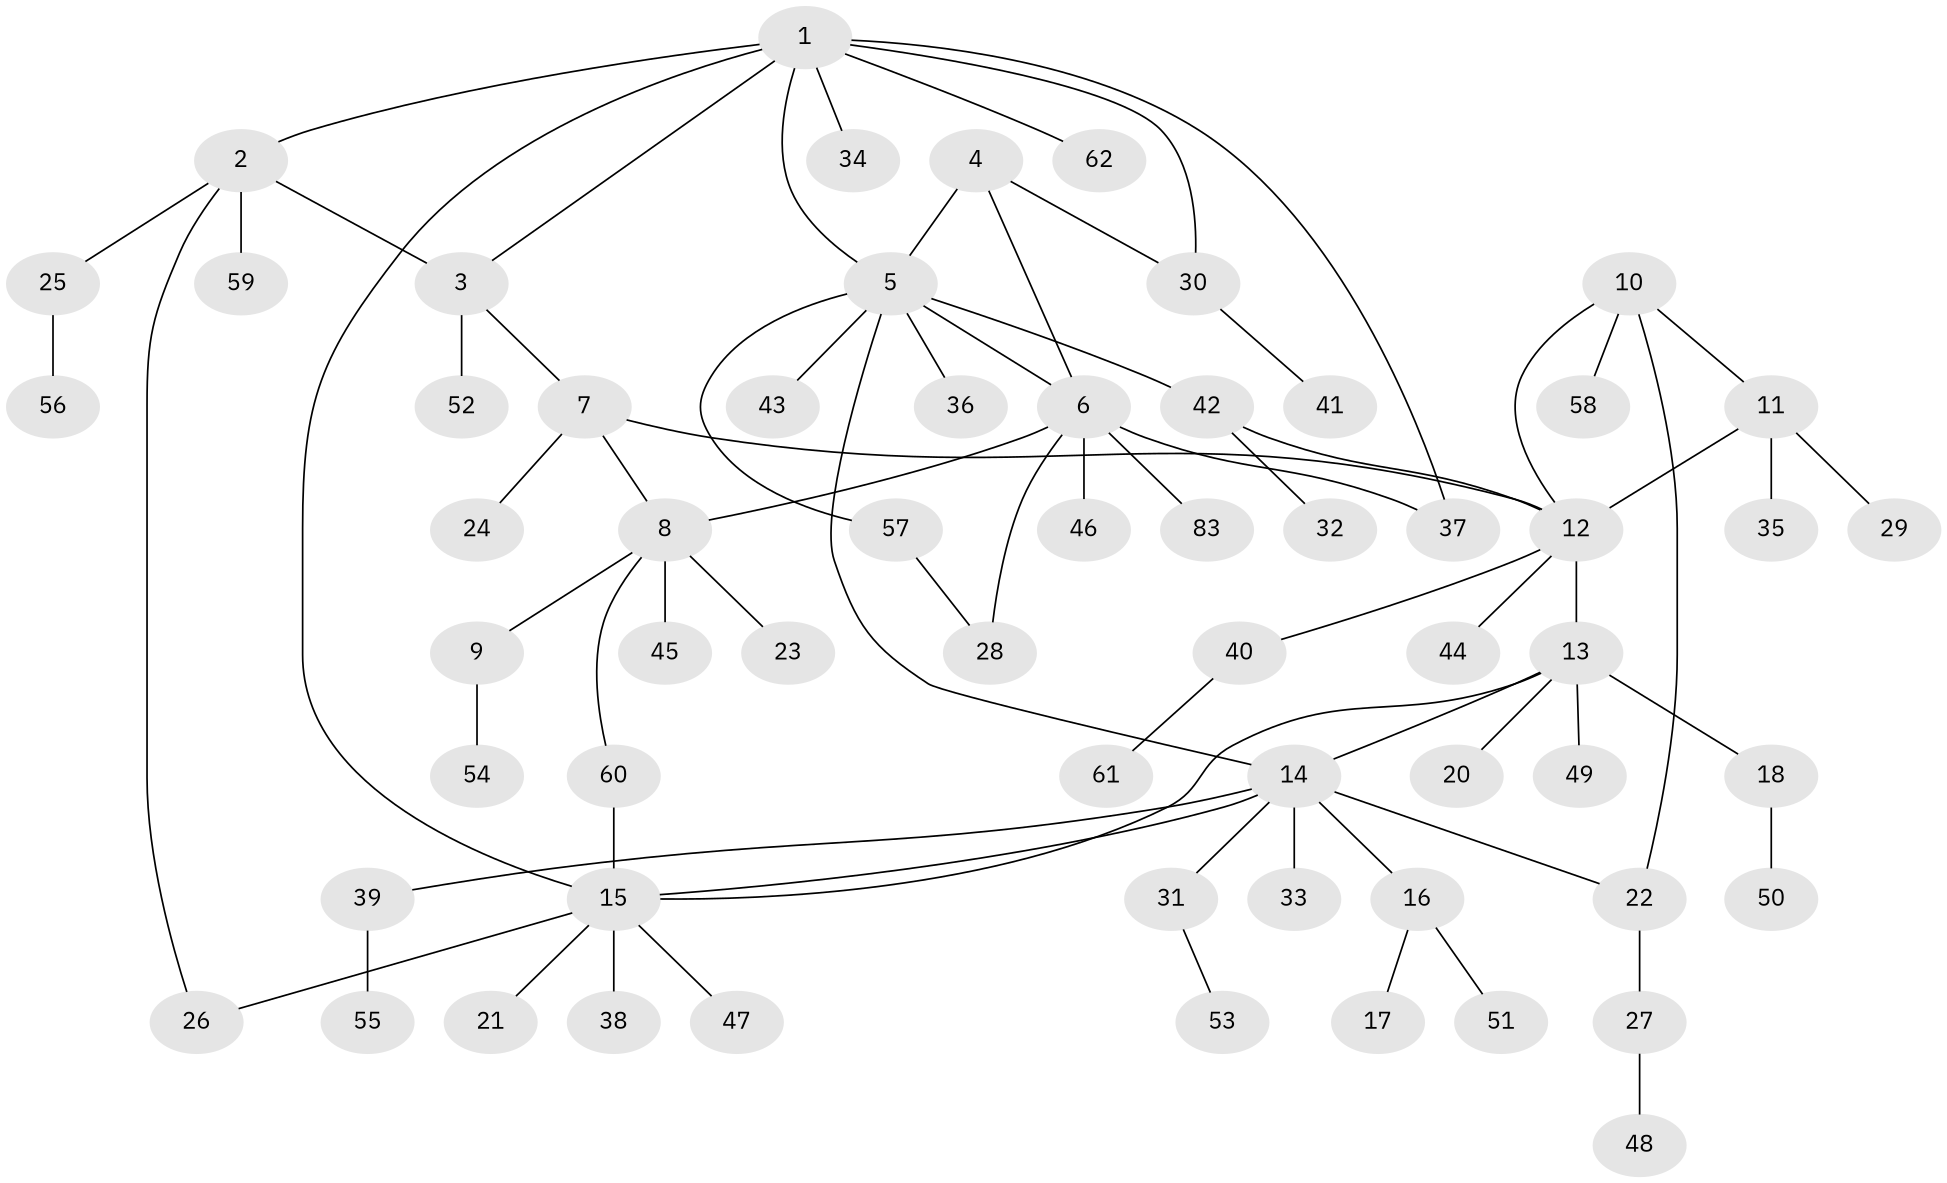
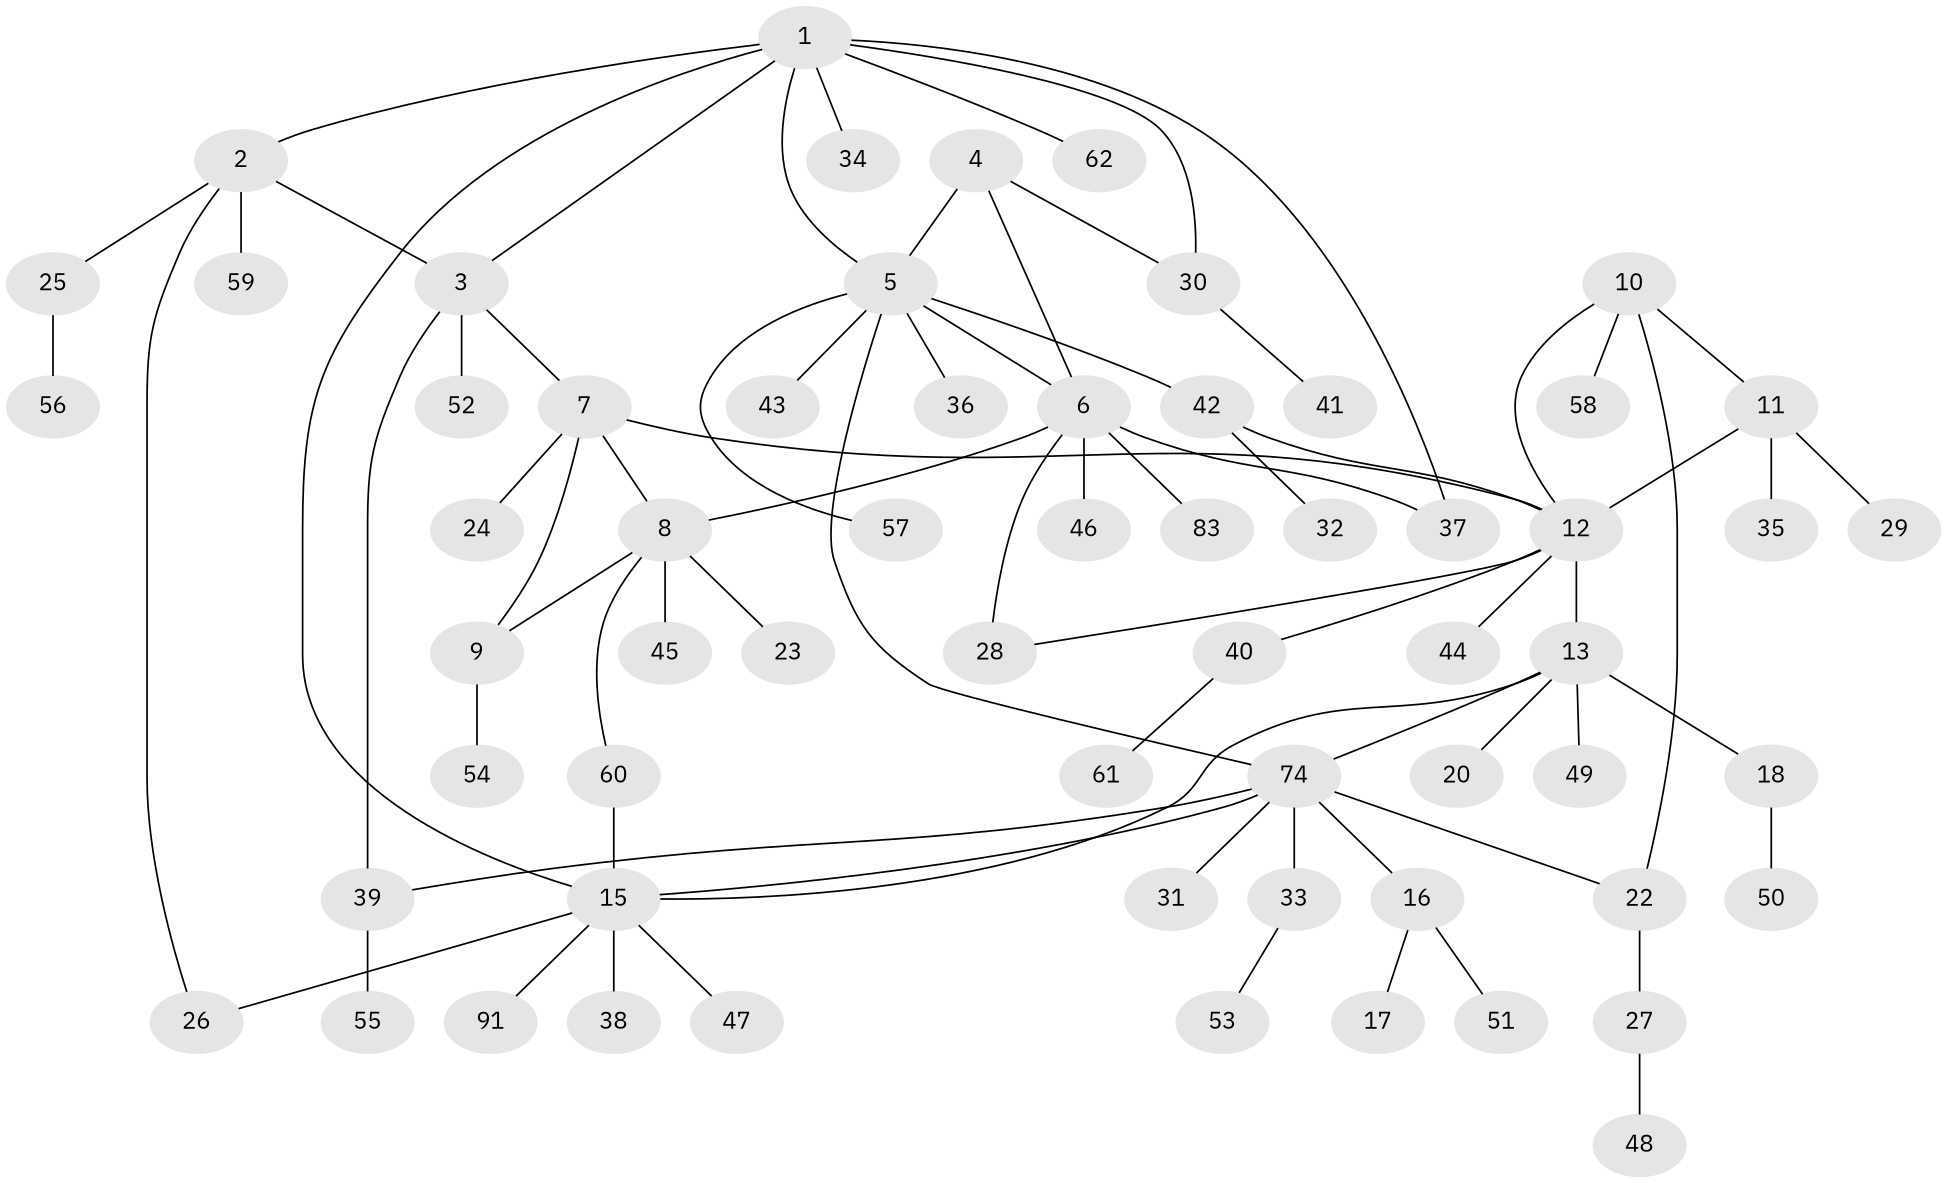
  graph {
    fontname="IBM Plex Sans"
    node [color=gray90 fontname="IBM Plex Sans" style=filled]
    edge [fontname="IBM Plex Sans"]
    1
    2
    3
    5
    15
    30
    34
    37
    62
    25
    26
    59
    7
    39
    52
    6
-   14
+   14 [label=74]
    36
    42
    43
    57
    10
    12
    11
    22
    58
-   21
+   21 [label=91]
    38
    47
    41
    56
    8
    9
    24
    55
    4
    28
    46
    n39 [label=83]
    16
    31
    33
    32
    23
    45
    60
    13
    40
    44
    54
    29
    35
    27
    18
    20
    49
    61
    50
    17
    51
    53
    48
    1 -- 2
    1 -- 3
    1 -- 5
    1 -- 15
    1 -- 30
    1 -- 34
    1 -- 37
    1 -- 62
    2 -- 3
    2 -- 25
    2 -- 26
    2 -- 59
    3 -- 7
+   3 -- 39
    3 -- 52
    5 -- 6
    5 -- 14
    5 -- 36
    5 -- 42
    5 -- 43
    5 -- 57
    15 -- 26
    15 -- 21
    15 -- 38
    15 -- 47
    30 -- 41
    25 -- 56
    7 -- 12
    7 -- 8
+   7 -- 9
    7 -- 24
    39 -- 55
    6 -- 37
    6 -- 8
    6 -- 28
    6 -- 46
    6 -- n39
    14 -- 15
    14 -- 39
    14 -- 22
    14 -- 16
    14 -- 31
    14 -- 33
    42 -- 12
    42 -- 32
    10 -- 12
    10 -- 11
    10 -- 22
    10 -- 58
-   57 -- 28
+   12 -- 28
    12 -- 13
    12 -- 40
    12 -- 44
    11 -- 12
    11 -- 29
    11 -- 35
    22 -- 27
    8 -- 9
    8 -- 23
    8 -- 45
    8 -- 60
    9 -- 54
    4 -- 5
    4 -- 30
    4 -- 6
    16 -- 17
    16 -- 51
-   31 -- 53
+   33 -- 53
    60 -- 15
    13 -- 15
    13 -- 14
    13 -- 18
    13 -- 20
    13 -- 49
    40 -- 61
    27 -- 48
    18 -- 50
  }
